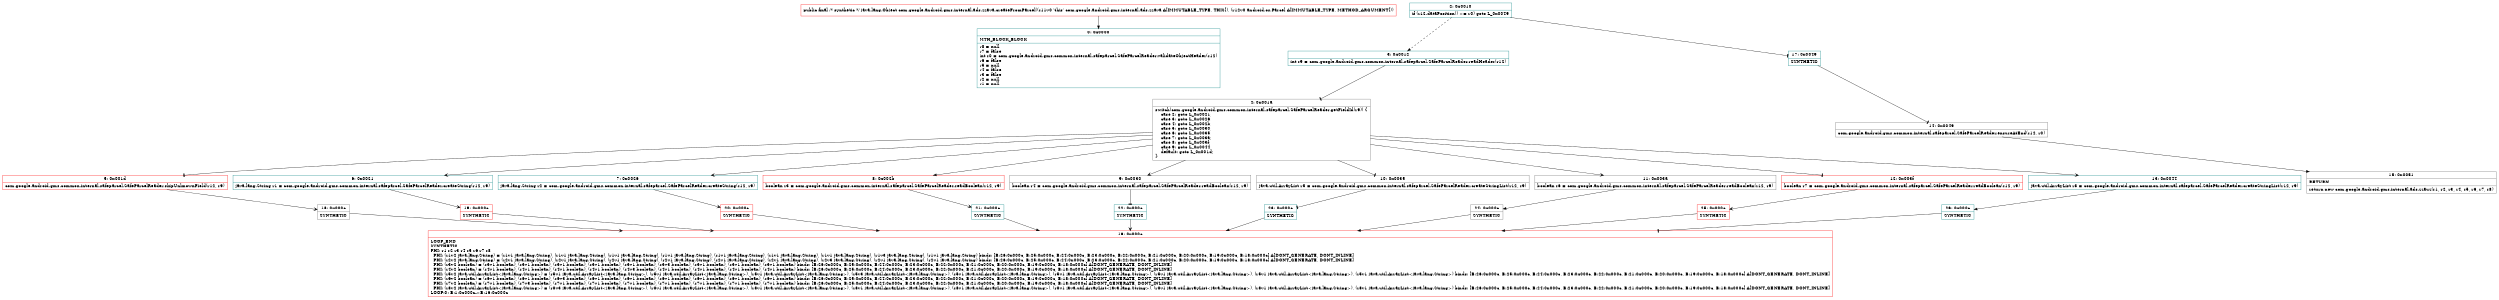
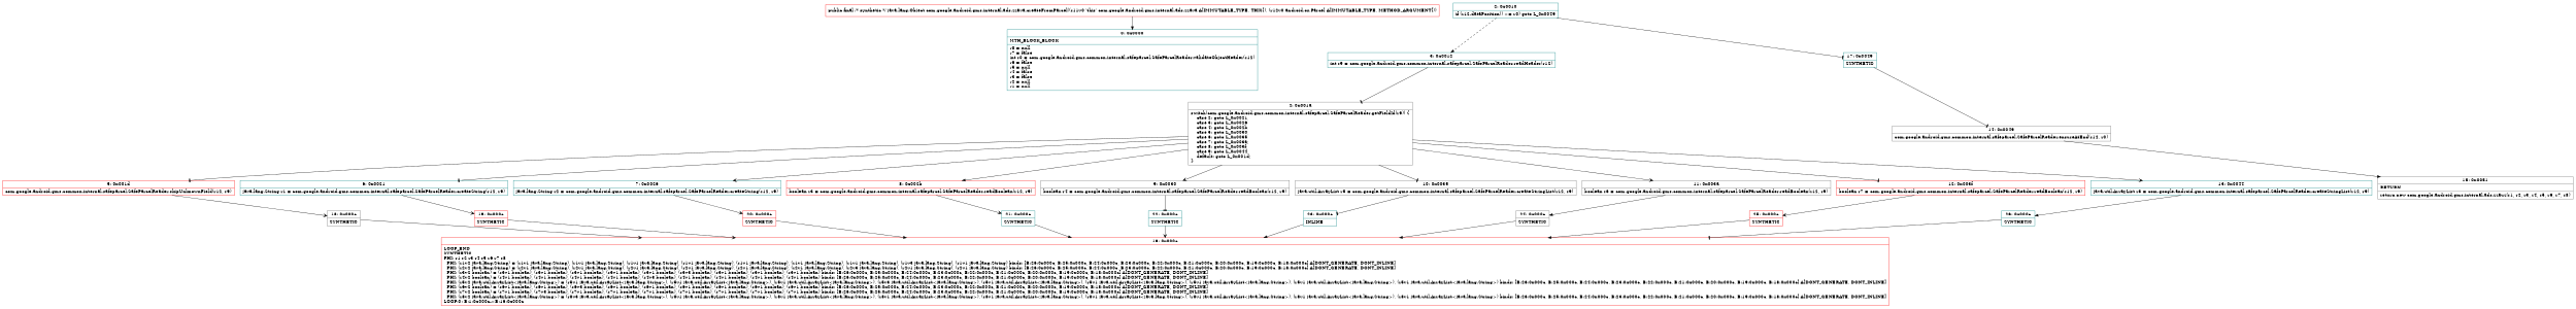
  digraph {
    node [color=teal shape=record]
    edge [arrowhead=vee]
    n1 [label="{0\:\ 0x0000|MTH_BLOCK_BLOCK\l|r8 = null\lr7 = false\lint r0 = com.google.android.gms.common.internal.safeparcel.SafeParcelReader.validateObjectHeader(r12)\lr6 = false\lr5 = null\lr4 = false\lr3 = false\lr2 = null\lr1 = null\l}"]
    n2 [label="{2\:\ 0x0010|if (r12.dataPosition() \>= r0) goto L_0x0049\l}"]
    n3 [label="{3\:\ 0x0012|int r9 = com.google.android.gms.common.internal.safeparcel.SafeParcelReader.readHeader(r12)\l}"]
    n4 [label="{17\:\ 0x0049|SYNTHETIC\l}"]
    n5 [color=gray40 label="{4\:\ 0x001a|switch(com.google.android.gms.common.internal.safeparcel.SafeParcelReader.getFieldId(r9)) \{\l    case 2: goto L_0x0021;\l    case 3: goto L_0x0026;\l    case 4: goto L_0x002b;\l    case 5: goto L_0x0030;\l    case 6: goto L_0x0035;\l    case 7: goto L_0x003a;\l    case 8: goto L_0x003f;\l    case 9: goto L_0x0044;\l    default: goto L_0x001d;\l\}\l}"]
    n6 [color=gray40 label="{14\:\ 0x0049|com.google.android.gms.common.internal.safeparcel.SafeParcelReader.ensureAtEnd(r12, r0)\l}"]
    n7 [color=red label="{5\:\ 0x001d|com.google.android.gms.common.internal.safeparcel.SafeParcelReader.skipUnknownField(r12, r9)\l}"]
    n8 [label="{6\:\ 0x0021|java.lang.String r1 = com.google.android.gms.common.internal.safeparcel.SafeParcelReader.createString(r12, r9)\l}"]
    n9 [label="{7\:\ 0x0026|java.lang.String r2 = com.google.android.gms.common.internal.safeparcel.SafeParcelReader.createString(r12, r9)\l}"]
    n10 [color=red label="{8\:\ 0x002b|boolean r3 = com.google.android.gms.common.internal.safeparcel.SafeParcelReader.readBoolean(r12, r9)\l}"]
    n11 [color=gray40 label="{9\:\ 0x0030|boolean r4 = com.google.android.gms.common.internal.safeparcel.SafeParcelReader.readBoolean(r12, r9)\l}"]
    n12 [color=gray40 label="{10\:\ 0x0035|java.util.ArrayList r5 = com.google.android.gms.common.internal.safeparcel.SafeParcelReader.createStringList(r12, r9)\l}"]
    n13 [color=gray40 label="{11\:\ 0x003a|boolean r6 = com.google.android.gms.common.internal.safeparcel.SafeParcelReader.readBoolean(r12, r9)\l}"]
    n14 [color=red label="{12\:\ 0x003f|boolean r7 = com.google.android.gms.common.internal.safeparcel.SafeParcelReader.readBoolean(r12, r9)\l}"]
    n15 [label="{13\:\ 0x0044|java.util.ArrayList r8 = com.google.android.gms.common.internal.safeparcel.SafeParcelReader.createStringList(r12, r9)\l}"]
    n16 [color=gray40 label="{18\:\ 0x000c|SYNTHETIC\l}"]
    n17 [color=red label="{19\:\ 0x000c|SYNTHETIC\l}"]
    n18 [color=red label="{20\:\ 0x000c|SYNTHETIC\l}"]
    n19 [label="{21\:\ 0x000c|SYNTHETIC\l}"]
    n20 [label="{22\:\ 0x000c|SYNTHETIC\l}"]
-   n21 [label="{23\:\ 0x000c|SYNTHETIC\l}"]
+   n21 [label="{23\:\ 0x000c|INLINE\l}"]
    n22 [color=gray40 label="{24\:\ 0x000c|SYNTHETIC\l}"]
    n23 [color=red label="{25\:\ 0x000c|SYNTHETIC\l}"]
    n24 [label="{26\:\ 0x000c|SYNTHETIC\l}"]
    n25 [color=red label="{16\:\ 0x000c|LOOP_END\lSYNTHETIC\lPHI: r1 r2 r3 r4 r5 r6 r7 r8 \l  PHI: (r1v2 java.lang.String) = (r1v1 java.lang.String), (r1v1 java.lang.String), (r1v1 java.lang.String), (r1v1 java.lang.String), (r1v1 java.lang.String), (r1v1 java.lang.String), (r1v1 java.lang.String), (r1v3 java.lang.String), (r1v1 java.lang.String) binds: [B:26:0x000c, B:25:0x000c, B:24:0x000c, B:23:0x000c, B:22:0x000c, B:21:0x000c, B:20:0x000c, B:19:0x000c, B:18:0x000c] A[DONT_GENERATE, DONT_INLINE]\l  PHI: (r2v2 java.lang.String) = (r2v1 java.lang.String), (r2v1 java.lang.String), (r2v1 java.lang.String), (r2v1 java.lang.String), (r2v1 java.lang.String), (r2v1 java.lang.String), (r2v3 java.lang.String), (r2v1 java.lang.String), (r2v1 java.lang.String) binds: [B:26:0x000c, B:25:0x000c, B:24:0x000c, B:23:0x000c, B:22:0x000c, B:21:0x000c, B:20:0x000c, B:19:0x000c, B:18:0x000c] A[DONT_GENERATE, DONT_INLINE]\l  PHI: (r3v2 boolean) = (r3v1 boolean), (r3v1 boolean), (r3v1 boolean), (r3v1 boolean), (r3v1 boolean), (r3v3 boolean), (r3v1 boolean), (r3v1 boolean), (r3v1 boolean) binds: [B:26:0x000c, B:25:0x000c, B:24:0x000c, B:23:0x000c, B:22:0x000c, B:21:0x000c, B:20:0x000c, B:19:0x000c, B:18:0x000c] A[DONT_GENERATE, DONT_INLINE]\l  PHI: (r4v2 boolean) = (r4v1 boolean), (r4v1 boolean), (r4v1 boolean), (r4v1 boolean), (r4v3 boolean), (r4v1 boolean), (r4v1 boolean), (r4v1 boolean), (r4v1 boolean) binds: [B:26:0x000c, B:25:0x000c, B:24:0x000c, B:23:0x000c, B:22:0x000c, B:21:0x000c, B:20:0x000c, B:19:0x000c, B:18:0x000c] A[DONT_GENERATE, DONT_INLINE]\l  PHI: (r5v2 java.util.ArrayList\<java.lang.String\>) = (r5v1 java.util.ArrayList\<java.lang.String\>), (r5v1 java.util.ArrayList\<java.lang.String\>), (r5v1 java.util.ArrayList\<java.lang.String\>), (r5v3 java.util.ArrayList\<java.lang.String\>), (r5v1 java.util.ArrayList\<java.lang.String\>), (r5v1 java.util.ArrayList\<java.lang.String\>), (r5v1 java.util.ArrayList\<java.lang.String\>), (r5v1 java.util.ArrayList\<java.lang.String\>), (r5v1 java.util.ArrayList\<java.lang.String\>) binds: [B:26:0x000c, B:25:0x000c, B:24:0x000c, B:23:0x000c, B:22:0x000c, B:21:0x000c, B:20:0x000c, B:19:0x000c, B:18:0x000c] A[DONT_GENERATE, DONT_INLINE]\l  PHI: (r6v2 boolean) = (r6v1 boolean), (r6v1 boolean), (r6v3 boolean), (r6v1 boolean), (r6v1 boolean), (r6v1 boolean), (r6v1 boolean), (r6v1 boolean), (r6v1 boolean) binds: [B:26:0x000c, B:25:0x000c, B:24:0x000c, B:23:0x000c, B:22:0x000c, B:21:0x000c, B:20:0x000c, B:19:0x000c, B:18:0x000c] A[DONT_GENERATE, DONT_INLINE]\l  PHI: (r7v2 boolean) = (r7v1 boolean), (r7v3 boolean), (r7v1 boolean), (r7v1 boolean), (r7v1 boolean), (r7v1 boolean), (r7v1 boolean), (r7v1 boolean), (r7v1 boolean) binds: [B:26:0x000c, B:25:0x000c, B:24:0x000c, B:23:0x000c, B:22:0x000c, B:21:0x000c, B:20:0x000c, B:19:0x000c, B:18:0x000c] A[DONT_GENERATE, DONT_INLINE]\l  PHI: (r8v2 java.util.ArrayList\<java.lang.String\>) = (r8v3 java.util.ArrayList\<java.lang.String\>), (r8v1 java.util.ArrayList\<java.lang.String\>), (r8v1 java.util.ArrayList\<java.lang.String\>), (r8v1 java.util.ArrayList\<java.lang.String\>), (r8v1 java.util.ArrayList\<java.lang.String\>), (r8v1 java.util.ArrayList\<java.lang.String\>), (r8v1 java.util.ArrayList\<java.lang.String\>), (r8v1 java.util.ArrayList\<java.lang.String\>), (r8v1 java.util.ArrayList\<java.lang.String\>) binds: [B:26:0x000c, B:25:0x000c, B:24:0x000c, B:23:0x000c, B:22:0x000c, B:21:0x000c, B:20:0x000c, B:19:0x000c, B:18:0x000c] A[DONT_GENERATE, DONT_INLINE]\lLOOP:0: B:1:0x000c\-\>B:16:0x000c\l}"]
    n26 [color=gray40 label="{15\:\ 0x0051|RETURN\l|return new com.google.android.gms.internal.ads.zzauz(r1, r2, r3, r4, r5, r6, r7, r8)\l}"]
    n27 [color=red label="{public final \/* synthetic *\/ java.lang.Object com.google.android.gms.internal.ads.zzava.createFromParcel((r11v0 'this' com.google.android.gms.internal.ads.zzava A[IMMUTABLE_TYPE, THIS]), (r12v0 android.os.Parcel A[IMMUTABLE_TYPE, METHOD_ARGUMENT])) }"]
    n2 -> n3 [arrowhead=normal style=dashed]
    n2 -> n4 [arrowhead=tee]
    n3 -> n5 [arrowhead=tee]
    n4 -> n6 [arrowhead=tee]
    n5 -> n7 [arrowhead=tee]
-   n5 -> n8
+   n5 -> n8 [arrowhead=tee]
    n5 -> n9
    n5 -> n10 [arrowhead=normal]
    n5 -> n11
    n5 -> n12 [arrowhead=tee]
    n5 -> n13
    n5 -> n14 [arrowhead=tee]
    n5 -> n15
    n6 -> n26 [arrowhead=normal]
    n7 -> n16
    n8 -> n17
    n9 -> n18
    n10 -> n19
    n11 -> n20 [arrowhead=tee]
    n12 -> n21 [arrowhead=tee]
    n13 -> n22 [arrowhead=normal]
    n14 -> n23
    n15 -> n24 [arrowhead=normal]
    n16 -> n25
    n17 -> n25
    n18 -> n25 [arrowhead=normal]
    n19 -> n25 [arrowhead=normal]
    n20 -> n25
    n21 -> n25 [arrowhead=normal]
    n22 -> n25 [arrowhead=normal]
    n23 -> n25 [arrowhead=normal]
    n24 -> n25 [arrowhead=tee]
    n27 -> n1 [arrowhead=normal]
  }
